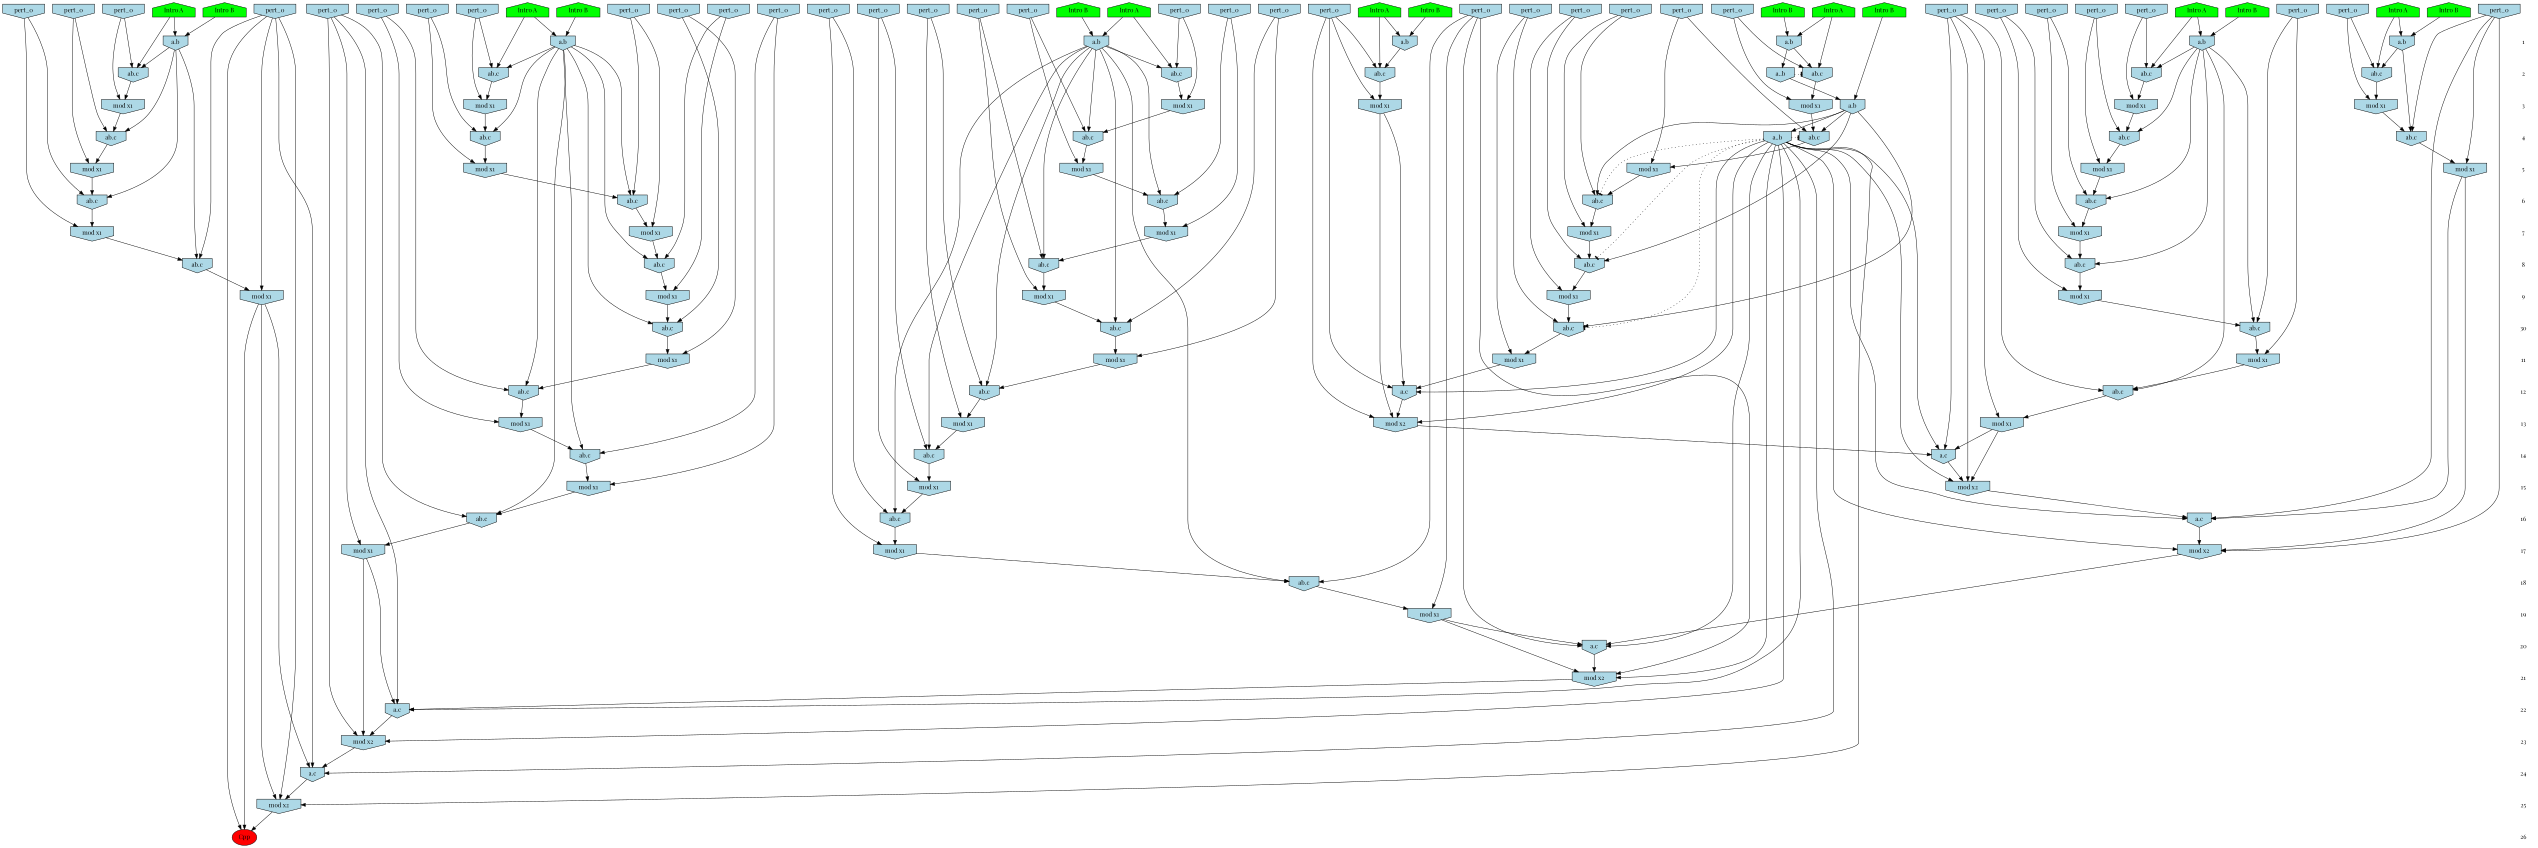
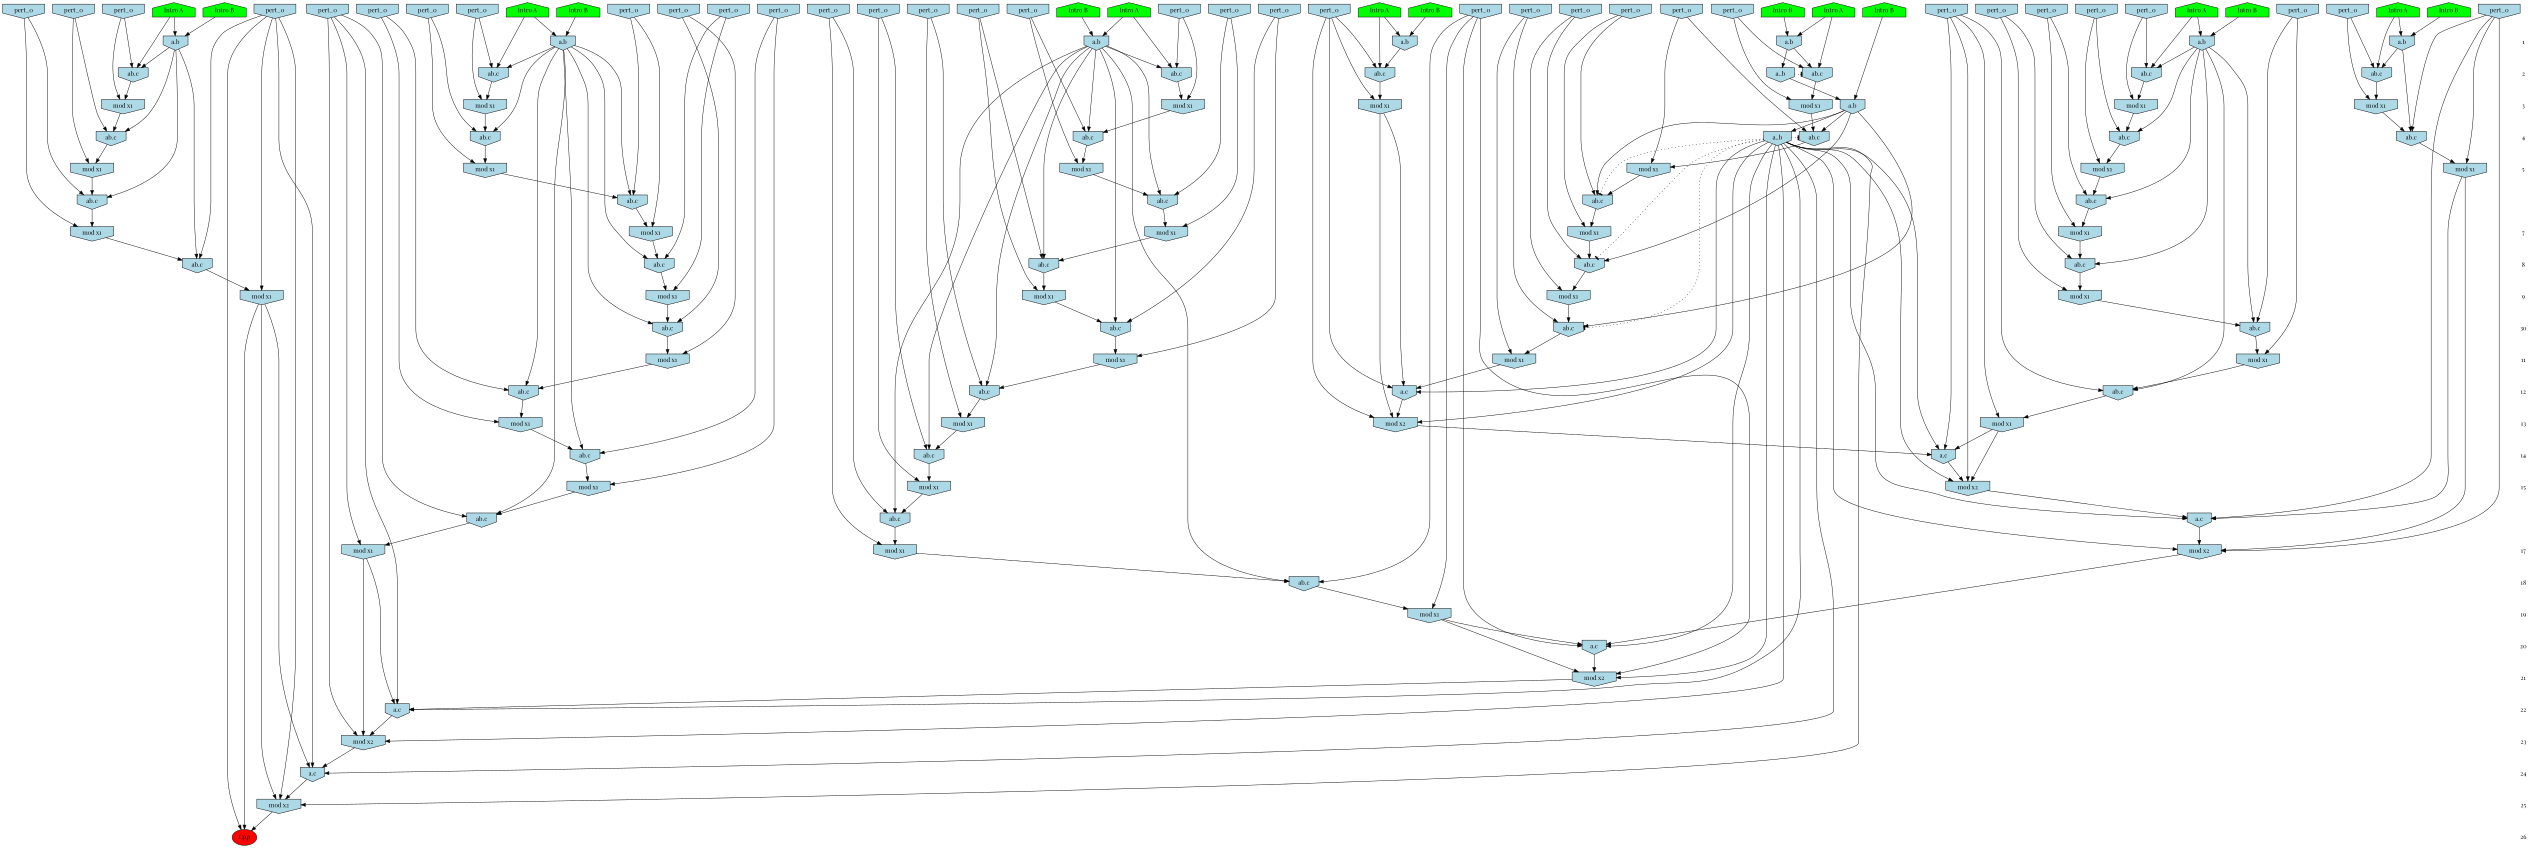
  digraph {
    fontname="Playfair Display"
    ranksep=.5
    node [fillcolor=lightblue fontname="Playfair Display" shape=invhouse style=filled]
    edge [fontname="Playfair Display"]
    n1 [fillcolor=green label="Intro B" shape=house]
    n2 [fillcolor=green label="Intro B" shape=house]
    n3 [fillcolor=green label="Intro A" shape=house]
    n4 [fillcolor=green label="Intro A" shape=house]
    n5 [fillcolor=green label="Intro B" shape=house]
    n6 [fillcolor=green label="Intro B" shape=house]
    n7 [fillcolor=green label="Intro A" shape=house]
    n8 [fillcolor=green label="Intro A" shape=house]
    n9 [fillcolor=green label="Intro A" shape=house]
    n10 [fillcolor=green label="Intro B" shape=house]
    n11 [fillcolor=green label="Intro B" shape=house]
    n12 [fillcolor=green label="Intro A" shape=house]
    n13 [fillcolor=green label="Intro A" shape=house]
    n14 [fillcolor=green label="Intro B" shape=house]
    n15 [fillcolor=green label="Intro B" shape=house]
    n16 [label=pert_0]
    n17 [label=pert_0]
    n18 [label=pert_0]
    n19 [label=pert_0]
    n20 [label=pert_0]
    n21 [label=pert_0]
    n22 [label=pert_0]
    n23 [label=pert_0]
    n24 [label=pert_0]
    n25 [label=pert_0]
    n26 [label=pert_0]
    n27 [label=pert_0]
    n28 [label=pert_0]
    n29 [label=pert_0]
    n30 [label=pert_0]
    n31 [label=pert_0]
    n32 [label=pert_0]
    n33 [label=pert_0]
    n34 [label=pert_0]
    n35 [label=pert_0]
    n36 [label=pert_0]
    n37 [label=pert_0]
    n38 [label=pert_0]
    n39 [label=pert_0]
    n40 [label=pert_0]
    n41 [label=pert_0]
    n42 [label=pert_0]
    n43 [label=pert_0]
    n44 [label=pert_0]
    n45 [label=pert_0]
    n46 [label=pert_0]
    n47 [label=pert_0]
    n48 [label=pert_0]
    n49 [label=pert_0]
    n50 [label=pert_0]
    11 [shape=plaintext fillcolor="" style=""]
    n52 [label="mod x1"]
    n53 [label="mod x1"]
    n54 [label="mod x1"]
    n55 [label="mod x1"]
    1 [shape=plaintext fillcolor="" style=""]
    n57 [label="a.b"]
    n58 [label="a.b"]
    n59 [label="a.b"]
    n60 [label="a.b"]
    n61 [label="a.b"]
    n62 [label="a.b"]
    n63 [label="a.b"]
    2 [shape=plaintext fillcolor="" style=""]
    n65 [label="ab.c"]
    n66 [label="ab.c"]
    n67 [label="ab.c"]
    n68 [label="ab.c"]
    n69 [label="ab.c"]
    n70 [label="a..b"]
    n71 [label="ab.c"]
    n72 [label="ab.c"]
    3 [shape=plaintext fillcolor="" style=""]
    n74 [label="mod x1"]
    n75 [label="mod x1"]
    n76 [label="mod x1"]
    n77 [label="mod x1"]
    n78 [label="mod x1"]
    n79 [label="mod x1"]
    n80 [label="mod x1"]
    n81 [label="a.b"]
    4 [shape=plaintext fillcolor="" style=""]
    n83 [label="ab.c"]
    n84 [label="ab.c"]
    n85 [label="ab.c"]
    n86 [label="ab.c"]
    n87 [label="ab.c"]
    n88 [label="ab.c"]
    n89 [label="a..b"]
    5 [shape=plaintext fillcolor="" style=""]
    n91 [label="mod x1"]
    n92 [label="mod x1"]
    n93 [label="mod x1"]
    n94 [label="mod x1"]
    n95 [label="mod x1"]
    n96 [label="mod x1"]
-   6 [shape=plaintext fillcolor="" style=""]
    n98 [label="ab.c"]
    n99 [label="ab.c"]
    n100 [label="ab.c"]
    n101 [label="ab.c"]
    n102 [label="ab.c"]
    7 [shape=plaintext fillcolor="" style=""]
    n104 [label="mod x1"]
    n105 [label="mod x1"]
    n106 [label="mod x1"]
    n107 [label="mod x1"]
    n108 [label="mod x1"]
    8 [shape=plaintext fillcolor="" style=""]
    n110 [label="ab.c"]
    n111 [label="ab.c"]
    n112 [label="ab.c"]
    n113 [label="ab.c"]
    n114 [label="ab.c"]
    9 [shape=plaintext fillcolor="" style=""]
    n116 [label="mod x1"]
    n117 [label="mod x1"]
    n118 [label="mod x1"]
    n119 [label="mod x1"]
    n120 [label="mod x1"]
    n121 [label=30 shape=plaintext fillcolor="" style=""]
    n122 [label="ab.c"]
    n123 [label="ab.c"]
    n124 [label="ab.c"]
    n125 [label="ab.c"]
    12 [shape=plaintext fillcolor="" style=""]
    n127 [label="ab.c"]
    n128 [label="ab.c"]
    n129 [label="ab.c"]
    n130 [label="a.c"]
    13 [shape=plaintext fillcolor="" style=""]
    n132 [label="mod x1"]
    n133 [label="mod x2"]
    n134 [label="mod x1"]
    n135 [label="mod x1"]
    14 [shape=plaintext fillcolor="" style=""]
    n137 [label="ab.c"]
    n138 [label="a.c"]
    n139 [label="ab.c"]
    15 [shape=plaintext fillcolor="" style=""]
    n141 [label="mod x1"]
    n142 [label="mod x1"]
    n143 [label="mod x2"]
-   16 [shape=plaintext fillcolor="" style=""]
    n145 [label="ab.c"]
    n146 [label="ab.c"]
    n147 [label="a.c"]
    17 [shape=plaintext fillcolor="" style=""]
    n149 [label="mod x1"]
    n150 [label="mod x1"]
    n151 [label="mod x2"]
    18 [shape=plaintext fillcolor="" style=""]
    n153 [label="ab.c"]
    19 [shape=plaintext fillcolor="" style=""]
    n155 [label="mod x1"]
    20 [shape=plaintext fillcolor="" style=""]
    n157 [label="a.c"]
    21 [shape=plaintext fillcolor="" style=""]
    n159 [label="mod x2"]
    22 [shape=plaintext fillcolor="" style=""]
    n161 [label="a.c"]
    23 [shape=plaintext fillcolor="" style=""]
    n163 [label="mod x2"]
    24 [shape=plaintext fillcolor="" style=""]
    n165 [label="a.c"]
    25 [shape=plaintext fillcolor="" style=""]
    n167 [label="mod x2"]
    26 [shape=plaintext fillcolor="" style=""]
    n169 [fillcolor=red label=Cpp shape=""]
    subgraph sub_1 {
      rank=same
      n1
      n2
      n3
      n4
      n5
      n6
      n7
      n8
      n9
      n10
      n11
      n12
      n13
      n14
      n15
      n16
      n17
      n18
      n19
      n20
      n21
      n22
      n23
      n24
      n25
      n26
      n27
      n28
      n29
      n30
      n31
      n32
      n33
      n34
      n35
      n36
      n37
      n38
      n39
      n40
      n41
      n42
      n43
      n44
      n45
      n46
      n47
      n48
      n49
      n50
    }
    subgraph sub_2 {
      rank=same
      11
      n52
      n53
      n54
      n55
    }
    subgraph sub_3 {
      rank=same
      1
      n57
      n58
      n59
      n60
      n61
      n62
      n63
    }
    subgraph sub_4 {
      rank=same
      2
      n65
      n66
      n67
      n68
      n69
      n70
      n71
      n72
    }
    subgraph sub_5 {
      rank=same
      3
      n74
      n75
      n76
      n77
      n78
      n79
      n80
      n81
    }
    subgraph sub_6 {
      rank=same
      4
      n83
      n84
      n85
      n86
      n87
      n88
      n89
    }
    subgraph sub_7 {
      rank=same
      5
      n91
      n92
      n93
      n94
      n95
      n96
    }
    subgraph sub_8 {
      rank=same
-     6
      n98
      n99
      n100
      n101
      n102
    }
    subgraph sub_9 {
      rank=same
      7
      n104
      n105
      n106
      n107
      n108
    }
    subgraph sub_10 {
      rank=same
      8
      n110
      n111
      n112
      n113
      n114
    }
    subgraph sub_11 {
      rank=same
      9
      n116
      n117
      n118
      n119
      n120
    }
    subgraph sub_12 {
      rank=same
      n121
      n122
      n123
      n124
      n125
    }
    subgraph sub_13 {
      rank=same
      12
      n127
      n128
      n129
      n130
    }
    subgraph sub_14 {
      rank=same
      13
      n132
      n133
      n134
      n135
    }
    subgraph sub_15 {
      rank=same
      14
      n137
      n138
      n139
    }
    subgraph sub_16 {
      rank=same
      15
      n141
      n142
      n143
    }
    subgraph sub_17 {
      rank=same
-     16
      n145
      n146
      n147
    }
    subgraph sub_18 {
      rank=same
      17
      n149
      n150
      n151
    }
    subgraph sub_19 {
      rank=same
      18
      n153
    }
    subgraph sub_20 {
      rank=same
      19
      n155
    }
    subgraph sub_21 {
      rank=same
      20
      n157
    }
    subgraph sub_22 {
      rank=same
      21
      n159
    }
    subgraph sub_23 {
      rank=same
      22
      n161
    }
    subgraph sub_24 {
      rank=same
      23
      n163
    }
    subgraph sub_25 {
      rank=same
      24
      n165
    }
    subgraph sub_26 {
      rank=same
      25
      n167
    }
    subgraph sub_27 {
      rank=same
      26
      n169
    }
    n1 -> n59
    n2 -> n57
    n3 -> n57
    n3 -> n71
    n4 -> n61
    n4 -> n67
    n5 -> n60
    n6 -> n61
    n7 -> n58
    n7 -> n66
    n8 -> n62
    n8 -> n65
    n9 -> n60
    n9 -> n69
    n10 -> n62
    n11 -> n81
    n12 -> n63
    n12 -> n72
    n13 -> n59
    n13 -> n68
    n14 -> n58
    n15 -> n63
    n16 -> n128
    n16 -> n134
    n16 -> n138
    n16 -> n143
    n17 -> n86
    n17 -> n94
    n18 -> n112
    n18 -> n118
    n19 -> n72
    n19 -> n78
    n20 -> n146
    n20 -> n150
    n21 -> n153
    n21 -> n155
    n21 -> n157
    n21 -> n159
    n22 -> n67
    n22 -> n74
    n22 -> n130
    n22 -> n133
    n23 -> n139
    n23 -> n142
    n24 -> n84
    n24 -> n96
    n25 -> n101
    n25 -> n107
    n26 -> n66
    n26 -> n75
    n27 -> n65
    n27 -> n79
    n28 -> n53
    n28 -> n124
    n29 -> n127
    n29 -> n132
    n30 -> n71
    n30 -> n76
    n31 -> n102
    n31 -> n106
    n32 -> n54
    n32 -> n123
    n33 -> n113
    n33 -> n119
    n34 -> n88
    n34 -> n95
    n35 -> n98
    n35 -> n104
    n36 -> n69
    n36 -> n80
    n37 -> n114
    n37 -> n120
    n37 -> n165
    n37 -> n167
    n37 -> n169
    n38 -> n55
    n38 -> n125
    n39 -> n87
    n39 -> n93
    n39 -> n147
    n39 -> n151
    n40 -> n52
    n40 -> n122
    n41 -> n145
    n41 -> n149
    n41 -> n161
    n41 -> n163
    n42 -> n129
    n42 -> n135
    n43 -> n85
    n43 -> n92
    n44 -> n137
    n44 -> n141
    n45 -> n99
    n45 -> n105
    n46 -> n68
    n46 -> n77
    n47 -> n100
    n47 -> n108
    n48 -> n111
    n48 -> n117
    n49 -> n83
    n49 -> n91
    n50 -> n110
    n50 -> n116
    11 -> 12 [style=invis]
    n52 -> n127
    n53 -> n128
    n54 -> n129
    n55 -> n130
    1 -> 2 [style=invis]
    n57 -> n71
    n57 -> n84
    n57 -> n102
    n57 -> n113
    n57 -> n124
    n57 -> n128
    n58 -> n66
    n58 -> n83
    n58 -> n98
    n58 -> n110
    n58 -> n122
    n58 -> n127
    n58 -> n137
    n58 -> n145
    n59 -> n68
    n59 -> n85
    n59 -> n99
    n59 -> n111
    n59 -> n123
    n59 -> n129
    n59 -> n139
    n59 -> n146
    n59 -> n153
    n60 -> n69
    n60 -> n70
    n61 -> n67
    n62 -> n65
    n62 -> n87
    n63 -> n72
    n63 -> n86
    n63 -> n100
    n63 -> n114
    2 -> 3 [style=invis]
    n65 -> n79
    n66 -> n75
    n67 -> n74
    n68 -> n77
    n69 -> n80
    n70 -> n69 [arrowhead=tee style=dotted]
    n70 -> n81
    n71 -> n76
    n72 -> n78
    3 -> 4 [style=invis]
    n74 -> n130
    n74 -> n133
    n75 -> n83
    n76 -> n84
    n77 -> n85
    n78 -> n86
    n79 -> n87
    n80 -> n88
    n81 -> n88
    n81 -> n89
    n81 -> n101
    n81 -> n112
    n81 -> n125
    4 -> 5 [style=invis]
    n83 -> n91
    n84 -> n96
    n85 -> n92
    n86 -> n94
    n87 -> n93
    n88 -> n95
    n89 -> n88 [arrowhead=tee style=dotted]
    n89 -> n101 [arrowhead=tee style=dotted]
    n89 -> n112 [arrowhead=tee style=dotted]
    n89 -> n125 [arrowhead=tee style=dotted]
    n89 -> n130
    n89 -> n133
    n89 -> n138
    n89 -> n143
    n89 -> n147
    n89 -> n151
    n89 -> n157
    n89 -> n159
    n89 -> n161
    n89 -> n163
    n89 -> n165
    n89 -> n167
-   5 -> 6 [style=invis]
    n91 -> n98
    n92 -> n99
    n93 -> n147
    n93 -> n151
    n94 -> n100
    n95 -> n101
    n96 -> n102
-   6 -> 7 [style=invis]
    n98 -> n104
    n99 -> n105
    n100 -> n108
    n101 -> n107
    n102 -> n106
    7 -> 8 [style=invis]
    n104 -> n110
    n105 -> n111
    n106 -> n113
    n107 -> n112
    n108 -> n114
    8 -> 9 [style=invis]
    n110 -> n116
    n111 -> n117
    n112 -> n118
    n113 -> n119
    n114 -> n120
    9 -> n121 [style=invis]
    n116 -> n122
    n117 -> n123
    n118 -> n125
    n119 -> n124
    n120 -> n165
    n120 -> n167
    n120 -> n169
    n121 -> 11 [style=invis]
    n122 -> n52
    n123 -> n54
    n124 -> n53
    n125 -> n55
    12 -> 13 [style=invis]
    n127 -> n132
    n128 -> n134
    n129 -> n135
    n130 -> n133
    13 -> 14 [style=invis]
    n132 -> n137
    n133 -> n138
    n134 -> n138
    n134 -> n143
    n135 -> n139
    14 -> 15 [style=invis]
    n137 -> n141
    n138 -> n143
    n139 -> n142
-   15 -> 16 [style=invis]
    n141 -> n145
    n142 -> n146
    n143 -> n147
-   16 -> 17 [style=invis]
    n145 -> n149
    n146 -> n150
    n147 -> n151
    17 -> 18 [style=invis]
    n149 -> n161
    n149 -> n163
    n150 -> n153
    n151 -> n157
    18 -> 19 [style=invis]
    n153 -> n155
    19 -> 20 [style=invis]
    n155 -> n157
    n155 -> n159
    20 -> 21 [style=invis]
    n157 -> n159
    21 -> 22 [style=invis]
    n159 -> n161
    22 -> 23 [style=invis]
    n161 -> n163
    23 -> 24 [style=invis]
    n163 -> n165
    24 -> 25 [style=invis]
    n165 -> n167
    25 -> 26 [style=invis]
    n167 -> n169
  }
